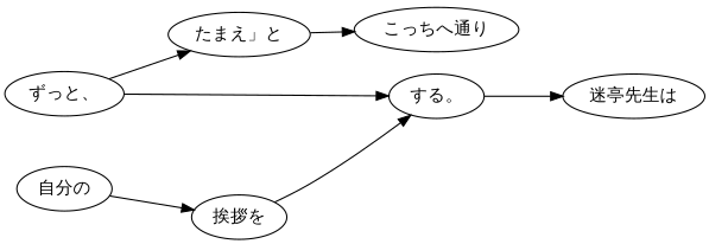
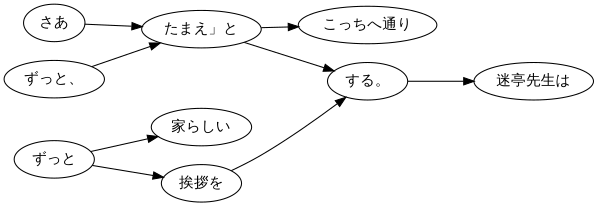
  digraph {
    rankdir=LR
+   n1 [label="さあ"]
    n2 [label="たまえ」と"]
    n3 [label="こっちへ通り"]
    n4 [label="する。"]
    n5 [label="ずっと、"]
    n6 [label="迷亭先生は"]
-   n7 [label="自分の"]
+   n7 [label="ずっと"]
+   n8 [label="家らしい"]
    n9 [label="挨拶を"]
+   n1 -> n2
    n2 -> n3
-   n5 -> n4
+   n2 -> n4
    n4 -> n6
    n5 -> n2
+   n7 -> n8
    n7 -> n9
    n9 -> n4
  }
